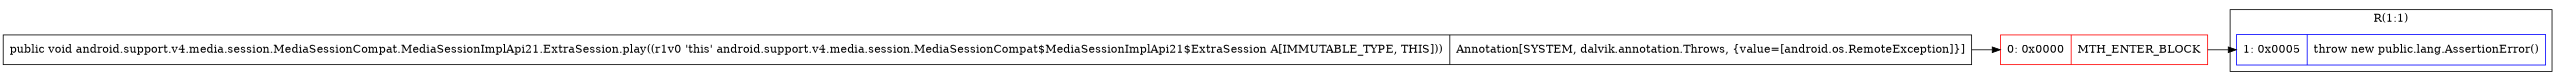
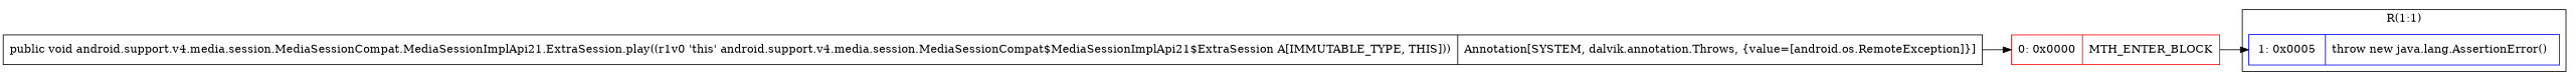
  digraph {
    rankdir=LR
    node [shape=record]
-   n1 [color=blue label="{1\:\ 0x0005|throw new public.lang.AssertionError()\l}"]
+   n1 [color=blue label="{1\:\ 0x0005|throw new java.lang.AssertionError()\l}"]
    n2 [color=red label="{0\:\ 0x0000|MTH_ENTER_BLOCK\l}"]
    n3 [label="{public void android.support.v4.media.session.MediaSessionCompat.MediaSessionImplApi21.ExtraSession.play((r1v0 'this' android.support.v4.media.session.MediaSessionCompat$MediaSessionImplApi21$ExtraSession A[IMMUTABLE_TYPE, THIS]))  | Annotation[SYSTEM, dalvik.annotation.Throws, \{value=[android.os.RemoteException]\}]\l}"]
    subgraph cluster_1 {
      label="R(1:1)"
      n1
    }
    n2 -> n1
    n3 -> n2
  }
